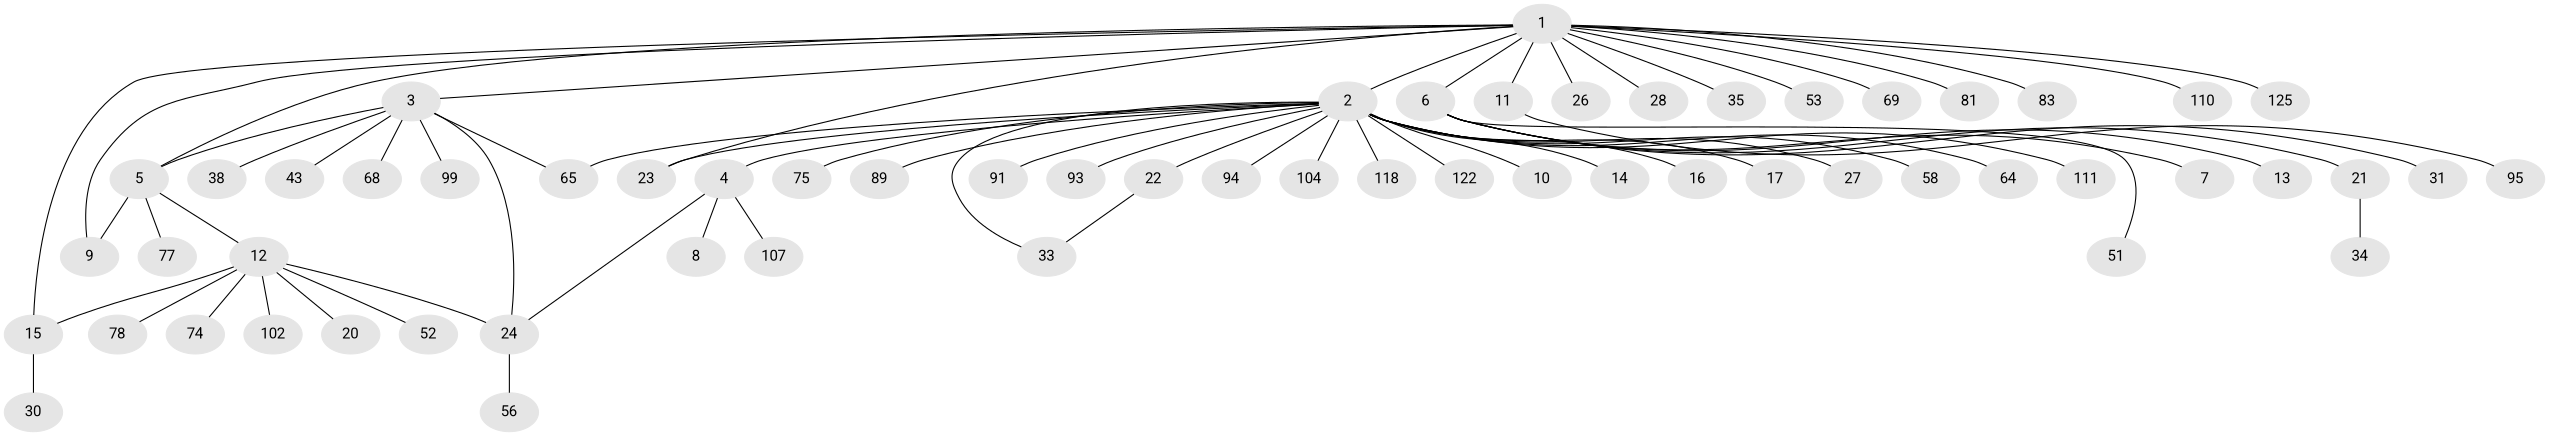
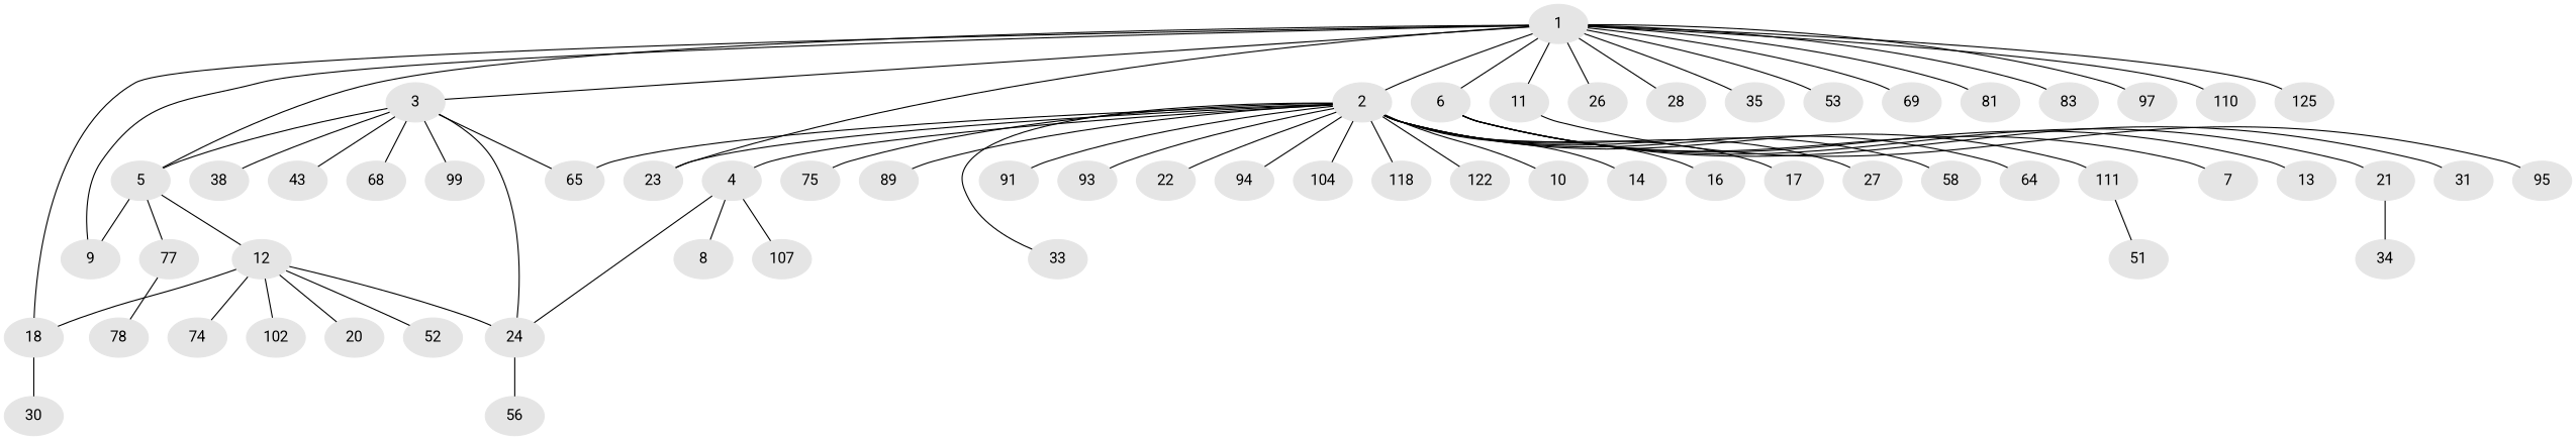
  graph {
    fontname=Roboto
    node [color=gray90 fontname=Roboto style=filled]
    edge [fontname=Roboto]
    1 [super="+19"]
    2 [super="+32"]
    3
    5 [super="+90+44+37+39"]
    6
    9 [super="+82"]
    11
-   18 [super="+98" label=15]
+   18 [super="+98"]
    23
    26
    28
    35
    53
    69
    81
    83
+   97
    110
    125
    4
    10
    14 [super="+101"]
    16
    17 [super="+66"]
    22 [super="+67+59+57+29"]
    27 [super="+73"]
    33 [super="+85+40"]
    58
    64
    65
    75
    89
    91
    93
    n35 [label=94]
    104
    111
    118
    122
    24 [super="+124+119+42+41"]
    38
    43 [super="+94"]
    68
    99
    12 [super="+46+71"]
    77
    7 [super="+103+49"]
    13
    21 [super="+106+50"]
    31 [super="+115"]
    51 [super="+54"]
    n52 [label=95 super="+84"]
    30 [super="+62"]
    8
    107 [super="+113"]
    56
    20
    52
    74
    78
    102
    34 [super="+72"]
    1 -- 2 [weight=3]
    1 -- 3
    1 -- 5
    1 -- 6
    1 -- 9
    1 -- 11
    1 -- 18
    1 -- 23
    1 -- 26
    1 -- 28
    1 -- 35
    1 -- 53
    1 -- 69
    1 -- 81
    1 -- 83
+   1 -- 97
    1 -- 110
    1 -- 125
    2 -- 23
    2 -- 4
    2 -- 10
    2 -- 14
    2 -- 16
    2 -- 17
    2 -- 22
    2 -- 27
    2 -- 33
    2 -- 58
    2 -- 64
    2 -- 65
    2 -- 75
    2 -- 89
    2 -- 91
    2 -- 93
    2 -- n35
    2 -- 104
    2 -- 111
    2 -- 118
    2 -- 122
    3 -- 5
    3 -- 65
    3 -- 24
    3 -- 38
    3 -- 43
    3 -- 68
    3 -- 99
    5 -- 9
    5 -- 12
    5 -- 77
    6 -- 7
    6 -- 13
    6 -- 21
    6 -- 31
-   6 -- 51
+   111 -- 51
    11 -- n52
    18 -- 30
    4 -- 24
    4 -- 8
    4 -- 107
-   22 -- 33
    24 -- 56
    12 -- 18
    12 -- 24
    12 -- 20
    12 -- 52
    12 -- 74
-   12 -- 78
+   77 -- 78
    12 -- 102
    21 -- 34
  }
